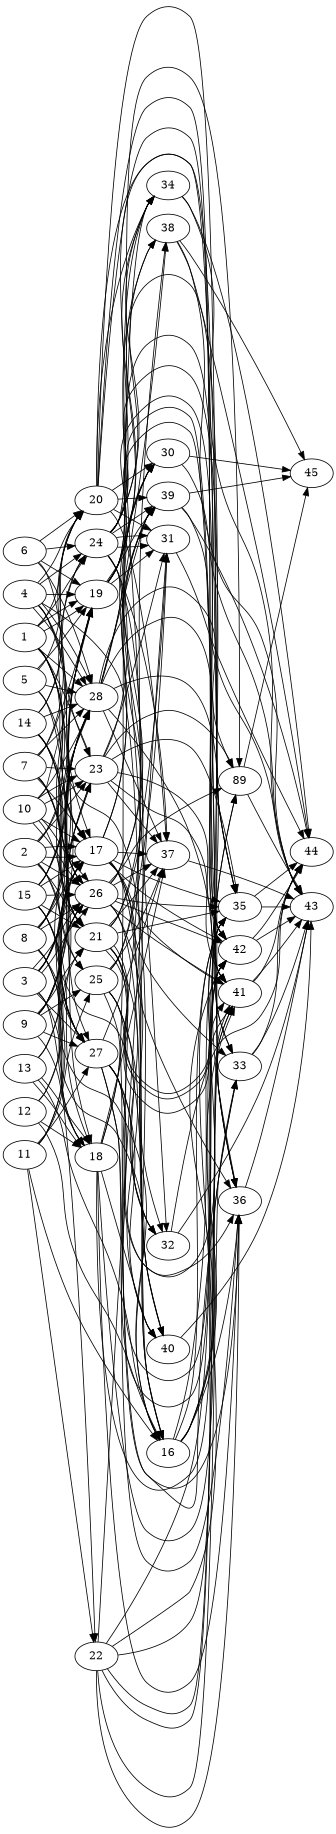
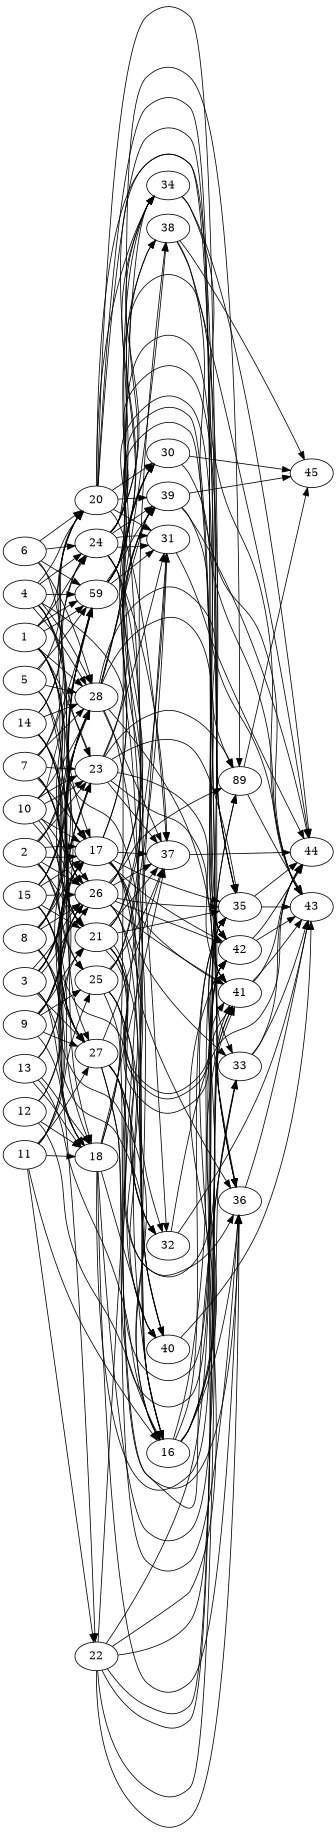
  digraph {
    rankdir=LR
    node [alpha=0.09]
    1 [alpha=0.07 expect_size=9192448]
    16 [expect_size=11860992]
    17 [alpha=0.14 expect_size=46493696]
-   19 [alpha=0.15 expect_size=28316672]
+   19 [alpha=0.15 expect_size=28316672 label=59]
    20 [alpha=0.06 expect_size=35154944]
    21 [alpha=0.19 expect_size=30775296]
    23 [alpha=0.05 expect_size=11753472]
    24 [alpha=0.13 expect_size=21872640]
    26 [alpha=0.02 expect_size=50195456]
    28 [alpha=0.20 expect_size=11471872]
    n11 [alpha=0.03 expect_size=34941952 label=89]
    33 [alpha=0.00 expect_size=7877632]
    35 [alpha=0.02 expect_size=49394688]
    36 [alpha=0.10 expect_size=47842304]
    41 [alpha=0.13 expect_size=8111104]
    42 [alpha=0.04 expect_size=28565504]
    30 [alpha=0.14 expect_size=22340608]
    37 [alpha=0.15 expect_size=52336640]
    39 [alpha=0.11 expect_size=15995904]
    40 [alpha=0.16 expect_size=23206912]
    34 [alpha=0.17 expect_size=18975744]
    38 [alpha=0.18 expect_size=16651264]
    31 [expect_size=36400128]
    32 [alpha=0.15 expect_size=33886208]
    43 [alpha=0.19 expect_size=17774592]
    45 [alpha=0.13 expect_size=11347968]
    44 [alpha=0.01 expect_size=18705408]
    2 [alpha=0.07 expect_size=45507584]
    25 [alpha=0.19 expect_size=29989888]
    27 [alpha=0.05 expect_size=25074688]
    3 [alpha=0.13 expect_size=18658304]
    18 [alpha=0.10 expect_size=46538752]
    22 [expect_size=42307584]
    4 [alpha=0.17 expect_size=34641920]
    5 [alpha=0.14 expect_size=48323584]
    6 [alpha=0.15 expect_size=43258880]
    7 [alpha=0.00 expect_size=6202368]
    8 [alpha=0.12 expect_size=33266688]
    9 [alpha=0.03 expect_size=25264128]
    10 [alpha=0.18 expect_size=22254592]
    11 [alpha=0.05 expect_size=15913984]
    12 [alpha=0.07 expect_size=32820224]
    13 [alpha=0.04 expect_size=48207872]
    14 [alpha=0.03 expect_size=32419840]
    15 [expect_size=25625600]
    1 -> 16
    1 -> 17
    1 -> 19
    1 -> 19
    1 -> 20
    1 -> 21
    1 -> 23
    1 -> 24
    1 -> 26
    1 -> 28
    16 -> n11
    16 -> 33
    16 -> 35
    16 -> 36
    16 -> 41
    16 -> 42
    17 -> 33
    17 -> 35
    17 -> 36
    17 -> 41
    17 -> 42
    17 -> 30
    17 -> 37
    17 -> 39
    17 -> 40
    19 -> 35
    19 -> 36
    19 -> 41
    19 -> 42
    19 -> 39
    19 -> 34
    19 -> 38
    19 -> 31
    20 -> 35
    20 -> 36
    20 -> 41
    20 -> 42
    20 -> 30
    20 -> 37
    20 -> 39
    20 -> 34
    20 -> 31
    21 -> 35
    21 -> 36
    21 -> 41
    21 -> 41
    21 -> 42
    21 -> 37
    21 -> 39
    21 -> 31
    21 -> 32
    23 -> n11
    23 -> 35
    23 -> 41
    23 -> 42
    23 -> 30
    23 -> 37
    23 -> 31
    24 -> n11
    24 -> 33
    24 -> 35
    24 -> 36
    24 -> 37
    24 -> 39
    24 -> 40
    24 -> 34
    24 -> 38
    24 -> 31
    24 -> 31
    24 -> 32
    26 -> n11
    26 -> 35
    26 -> 41
    26 -> 42
    26 -> 30
    26 -> 37
    26 -> 39
    26 -> 40
    26 -> 32
    28 -> n11
-   28 -> 33
+   28 -> 16
    28 -> 36
    28 -> 42
    28 -> 30
    28 -> 37
    28 -> 39
    28 -> 38
    n11 -> 43
    n11 -> 45
    33 -> 43
    33 -> 44
    35 -> 43
    35 -> 44
    36 -> 43
    41 -> 43
    41 -> 44
    42 -> 43
    42 -> 44
    30 -> 43
    30 -> 45
-   37 -> 43
+   37 -> 44
    39 -> 43
    39 -> 45
    39 -> 44
    40 -> 43
    34 -> 43
    34 -> 44
    38 -> 43
    38 -> 45
    38 -> 44
    31 -> 44
    32 -> 43
    32 -> 44
    2 -> 17
    2 -> 17
    2 -> 19
    2 -> 21
    2 -> 23
    2 -> 26
    2 -> 28
    2 -> 25
    2 -> 27
    25 -> 35
    25 -> 36
    25 -> 37
    25 -> 40
    25 -> 34
    25 -> 31
    25 -> 32
    27 -> 33
    27 -> 35
    27 -> 36
    27 -> 42
    27 -> 37
    27 -> 40
    27 -> 32
    3 -> 17
    3 -> 19
    3 -> 23
    3 -> 26
    3 -> 26
    3 -> 28
    3 -> 27
    3 -> 18
    3 -> 22
    18 -> 36
    18 -> 41
    18 -> 42
    18 -> 37
    18 -> 40
    18 -> 34
    18 -> 38
    22 -> n11
    22 -> 33
    22 -> 35
    22 -> 36
    22 -> 41
    22 -> 41
    22 -> 42
    22 -> 31
    4 -> 16
    4 -> 17
    4 -> 19
    4 -> 20
    4 -> 23
    4 -> 24
    4 -> 26
    4 -> 28
    4 -> 28
    5 -> 17
    5 -> 19
    5 -> 20
    5 -> 28
    5 -> 18
    6 -> 19
    6 -> 20
    6 -> 24
    6 -> 28
    6 -> 27
    7 -> 16
    7 -> 17
    7 -> 19
    7 -> 20
    7 -> 21
    7 -> 23
    7 -> 28
    7 -> 27
    8 -> 16
    8 -> 17
    8 -> 19
    8 -> 23
    8 -> 26
    8 -> 28
    8 -> 27
    8 -> 18
    9 -> 17
    9 -> 21
    9 -> 23
    9 -> 26
    9 -> 28
    9 -> 25
    9 -> 27
    9 -> 18
    10 -> 17
    10 -> 19
    10 -> 23
    10 -> 23
    10 -> 26
    10 -> 26
    10 -> 28
    10 -> 27
    11 -> 16
    11 -> 17
    11 -> 26
    11 -> 25
    11 -> 27
+   11 -> 18
    11 -> 22
    12 -> 16
    12 -> 17
    12 -> 21
    12 -> 18
    13 -> 16
    13 -> 26
    13 -> 28
    13 -> 18
    13 -> 18
    14 -> 17
    14 -> 20
    14 -> 21
    14 -> 24
    14 -> 26
    14 -> 28
    14 -> 25
    15 -> 16
    15 -> 17
    15 -> 19
    15 -> 21
    15 -> 24
    15 -> 26
    15 -> 28
    15 -> 27
    15 -> 18
  }
